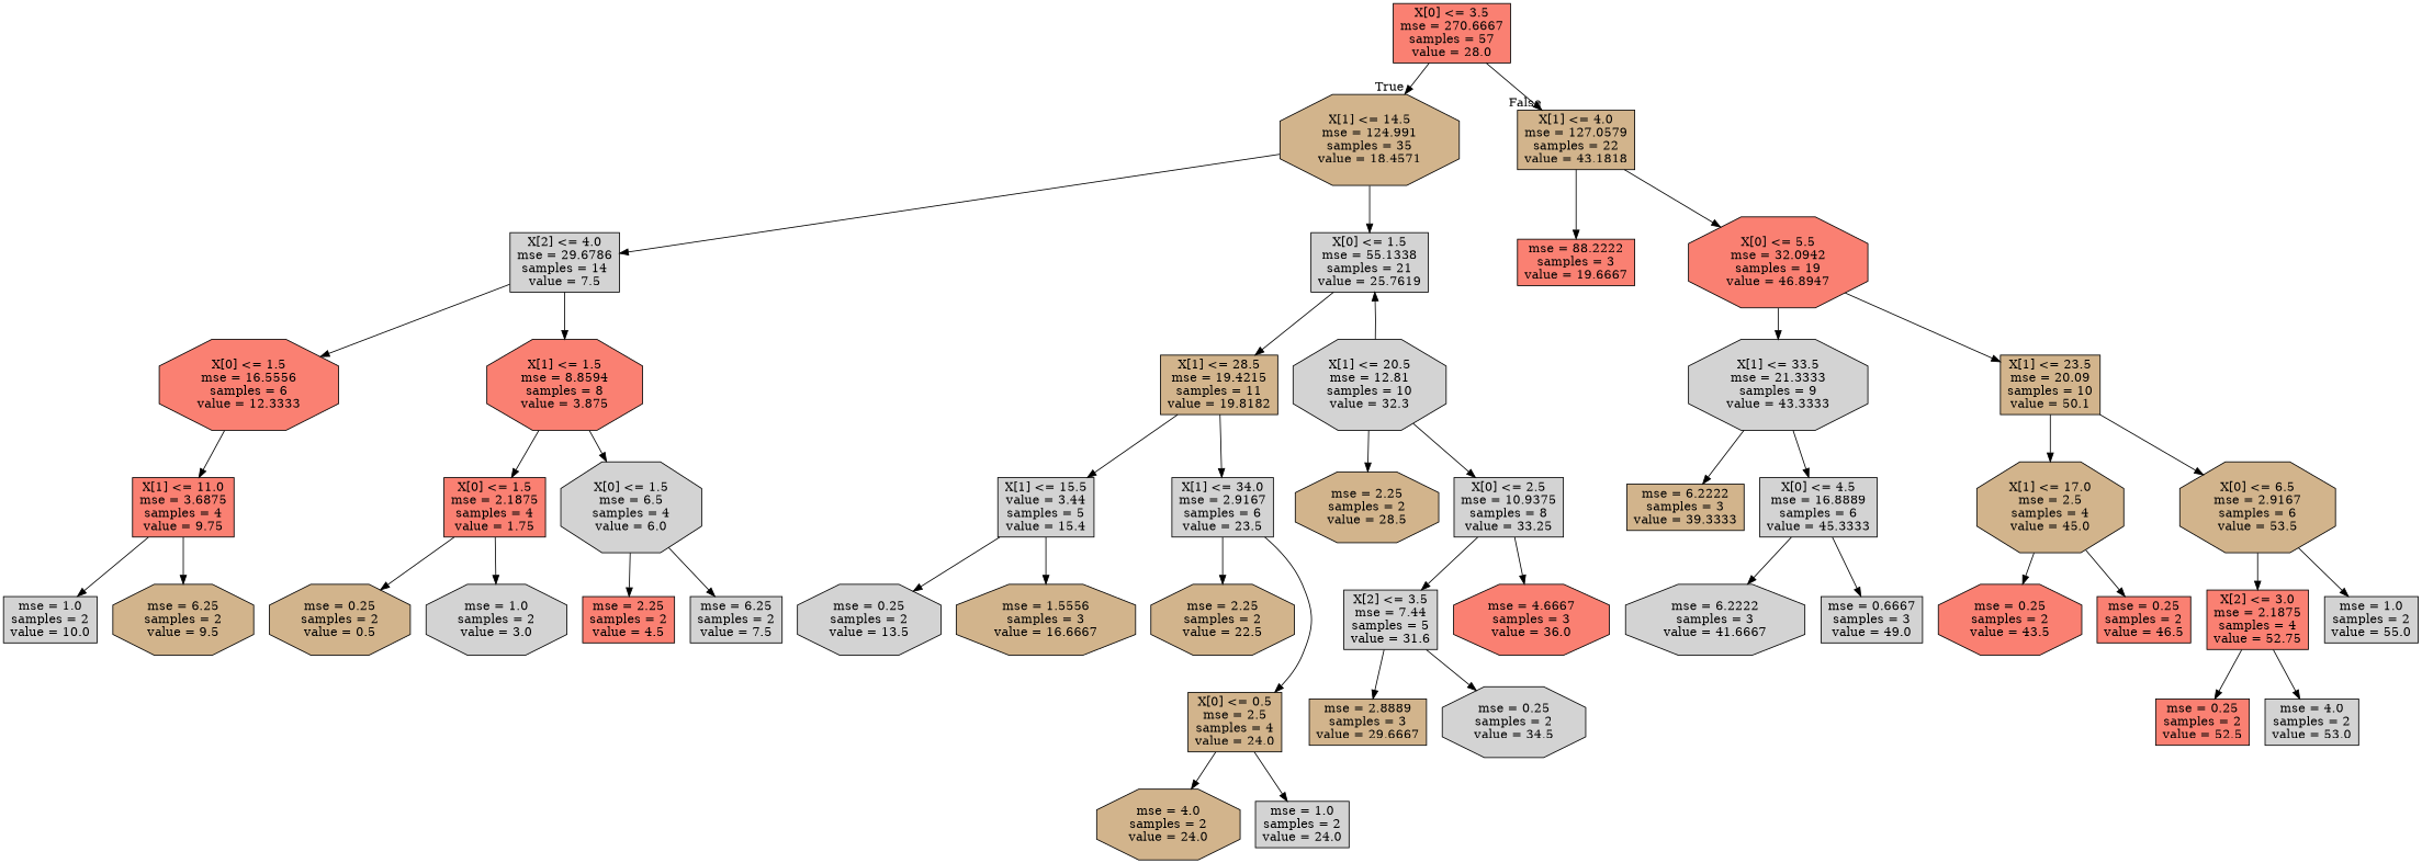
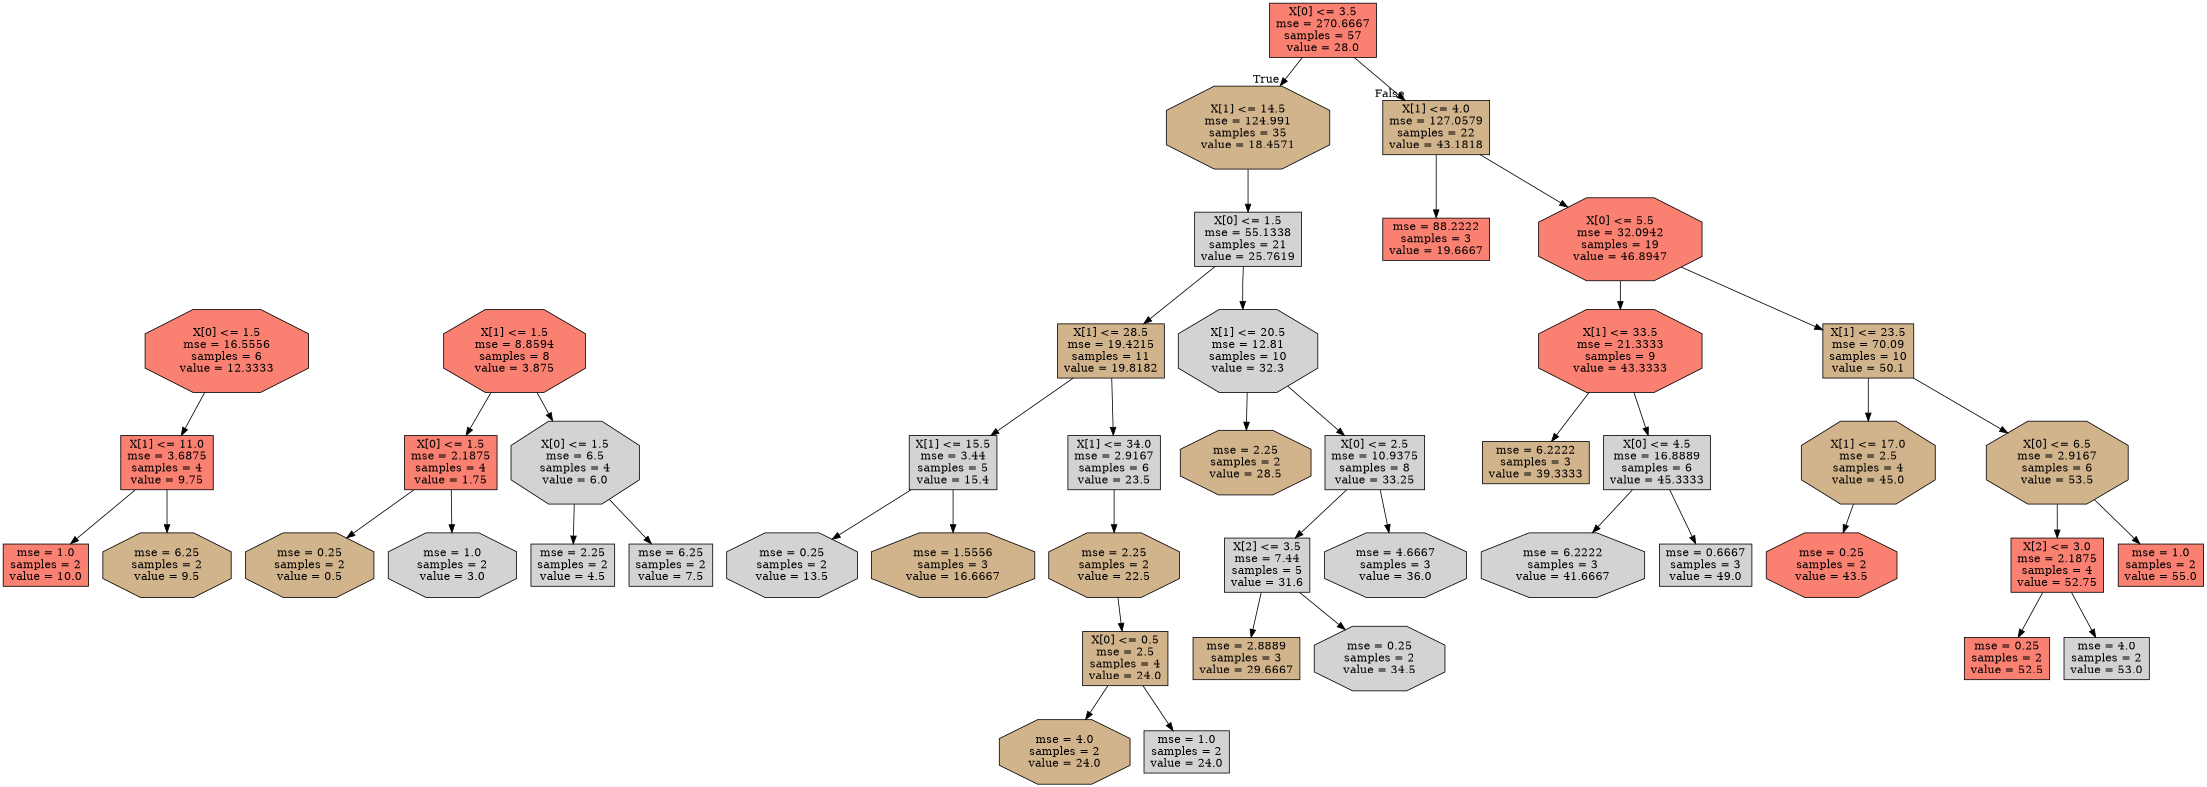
  digraph {
    node [fillcolor=lightgrey shape=box style=filled]
    n1 [fillcolor=salmon label="X[0] <= 3.5\nmse = 270.6667\nsamples = 57\nvalue = 28.0"]
    n2 [fillcolor=tan label="X[1] <= 14.5\nmse = 124.991\nsamples = 35\nvalue = 18.4571" shape=octagon]
    n3 [fillcolor=tan label="X[1] <= 4.0\nmse = 127.0579\nsamples = 22\nvalue = 43.1818"]
-   n4 [label="X[2] <= 4.0\nmse = 29.6786\nsamples = 14\nvalue = 7.5"]
    n5 [label="X[0] <= 1.5\nmse = 55.1338\nsamples = 21\nvalue = 25.7619"]
    n6 [fillcolor=salmon label="mse = 88.2222\nsamples = 3\nvalue = 19.6667"]
    n7 [fillcolor=salmon label="X[0] <= 5.5\nmse = 32.0942\nsamples = 19\nvalue = 46.8947" shape=octagon]
    n8 [fillcolor=salmon label="X[0] <= 1.5\nmse = 16.5556\nsamples = 6\nvalue = 12.3333" shape=octagon]
    n9 [fillcolor=salmon label="X[1] <= 1.5\nmse = 8.8594\nsamples = 8\nvalue = 3.875" shape=octagon]
    n10 [fillcolor=tan label="X[1] <= 28.5\nmse = 19.4215\nsamples = 11\nvalue = 19.8182"]
    n11 [label="X[1] <= 20.5\nmse = 12.81\nsamples = 10\nvalue = 32.3" shape=octagon]
    n12 [fillcolor=salmon label="X[1] <= 11.0\nmse = 3.6875\nsamples = 4\nvalue = 9.75"]
    n13 [fillcolor=salmon label="X[0] <= 1.5\nmse = 2.1875\nsamples = 4\nvalue = 1.75"]
    n14 [label="X[0] <= 1.5\nmse = 6.5\nsamples = 4\nvalue = 6.0" shape=octagon]
-   n15 [label="mse = 1.0\nsamples = 2\nvalue = 10.0"]
+   n15 [fillcolor=salmon label="mse = 1.0\nsamples = 2\nvalue = 10.0"]
    n16 [fillcolor=tan label="mse = 6.25\nsamples = 2\nvalue = 9.5" shape=octagon]
    n17 [fillcolor=tan label="mse = 0.25\nsamples = 2\nvalue = 0.5" shape=octagon]
    n18 [label="mse = 1.0\nsamples = 2\nvalue = 3.0" shape=octagon]
-   n19 [fillcolor=salmon label="mse = 2.25\nsamples = 2\nvalue = 4.5"]
+   n19 [label="mse = 2.25\nsamples = 2\nvalue = 4.5"]
    n20 [label="mse = 6.25\nsamples = 2\nvalue = 7.5"]
-   n21 [label="X[1] <= 15.5\nvalue = 3.44\nsamples = 5\nvalue = 15.4"]
+   n21 [label="X[1] <= 15.5\nmse = 3.44\nsamples = 5\nvalue = 15.4"]
    n22 [label="X[1] <= 34.0\nmse = 2.9167\nsamples = 6\nvalue = 23.5"]
    n23 [fillcolor=tan label="mse = 2.25\nsamples = 2\nvalue = 28.5" shape=octagon]
    n24 [label="X[0] <= 2.5\nmse = 10.9375\nsamples = 8\nvalue = 33.25"]
    n25 [label="mse = 0.25\nsamples = 2\nvalue = 13.5" shape=octagon]
    n26 [fillcolor=tan label="mse = 1.5556\nsamples = 3\nvalue = 16.6667" shape=octagon]
    n27 [fillcolor=tan label="mse = 2.25\nsamples = 2\nvalue = 22.5" shape=octagon]
    n28 [fillcolor=tan label="X[0] <= 0.5\nmse = 2.5\nsamples = 4\nvalue = 24.0"]
    n29 [fillcolor=tan label="mse = 4.0\nsamples = 2\nvalue = 24.0" shape=octagon]
    n30 [label="mse = 1.0\nsamples = 2\nvalue = 24.0"]
    n31 [label="X[2] <= 3.5\nmse = 7.44\nsamples = 5\nvalue = 31.6"]
-   n32 [fillcolor=salmon label="mse = 4.6667\nsamples = 3\nvalue = 36.0" shape=octagon]
+   n32 [label="mse = 4.6667\nsamples = 3\nvalue = 36.0" shape=octagon]
    n33 [fillcolor=tan label="mse = 2.8889\nsamples = 3\nvalue = 29.6667"]
    n34 [label="mse = 0.25\nsamples = 2\nvalue = 34.5" shape=octagon]
-   n35 [label="X[1] <= 33.5\nmse = 21.3333\nsamples = 9\nvalue = 43.3333" shape=octagon]
-   n36 [fillcolor=tan label="X[1] <= 23.5\nmse = 20.09\nsamples = 10\nvalue = 50.1"]
+   n35 [fillcolor=salmon label="X[1] <= 33.5\nmse = 21.3333\nsamples = 9\nvalue = 43.3333" shape=octagon]
+   n36 [fillcolor=tan label="X[1] <= 23.5\nmse = 70.09\nsamples = 10\nvalue = 50.1"]
    n37 [fillcolor=tan label="mse = 6.2222\nsamples = 3\nvalue = 39.3333"]
    n38 [label="X[0] <= 4.5\nmse = 16.8889\nsamples = 6\nvalue = 45.3333"]
    n39 [fillcolor=tan label="X[1] <= 17.0\nmse = 2.5\nsamples = 4\nvalue = 45.0" shape=octagon]
    n40 [fillcolor=tan label="X[0] <= 6.5\nmse = 2.9167\nsamples = 6\nvalue = 53.5" shape=octagon]
    n41 [label="mse = 6.2222\nsamples = 3\nvalue = 41.6667" shape=octagon]
    n42 [label="mse = 0.6667\nsamples = 3\nvalue = 49.0"]
    n43 [fillcolor=salmon label="mse = 0.25\nsamples = 2\nvalue = 43.5" shape=octagon]
-   n44 [fillcolor=salmon label="mse = 0.25\nsamples = 2\nvalue = 46.5"]
    n45 [fillcolor=salmon label="X[2] <= 3.0\nmse = 2.1875\nsamples = 4\nvalue = 52.75"]
-   n46 [label="mse = 1.0\nsamples = 2\nvalue = 55.0"]
+   n46 [fillcolor=salmon label="mse = 1.0\nsamples = 2\nvalue = 55.0"]
    n47 [fillcolor=salmon label="mse = 0.25\nsamples = 2\nvalue = 52.5"]
    n48 [label="mse = 4.0\nsamples = 2\nvalue = 53.0"]
    n1 -> n2 [headlabel=True labelangle=45 labeldistance=2.5]
    n1 -> n3 [headlabel=False labelangle=-45 labeldistance=2.5]
-   n2 -> n4
    n2 -> n5
    n3 -> n6
    n3 -> n7
-   n4 -> n8
-   n4 -> n9
    n5 -> n10
-   n11 -> n5
+   n5 -> n11
    n7 -> n35
    n7 -> n36
    n8 -> n12
    n9 -> n13
    n9 -> n14
    n10 -> n21
    n10 -> n22
    n11 -> n23
    n11 -> n24
    n12 -> n15
    n12 -> n16
    n13 -> n17
    n13 -> n18
    n14 -> n19
    n14 -> n20
    n21 -> n25
    n21 -> n26
    n22 -> n27
-   n22 -> n28
+   n27 -> n28
    n24 -> n31
    n24 -> n32
    n28 -> n29
    n28 -> n30
    n31 -> n33
    n31 -> n34
    n35 -> n37
    n35 -> n38
    n36 -> n39
    n36 -> n40
    n38 -> n41
    n38 -> n42
    n39 -> n43
-   n39 -> n44
    n40 -> n45
    n40 -> n46
    n45 -> n47
    n45 -> n48
  }
